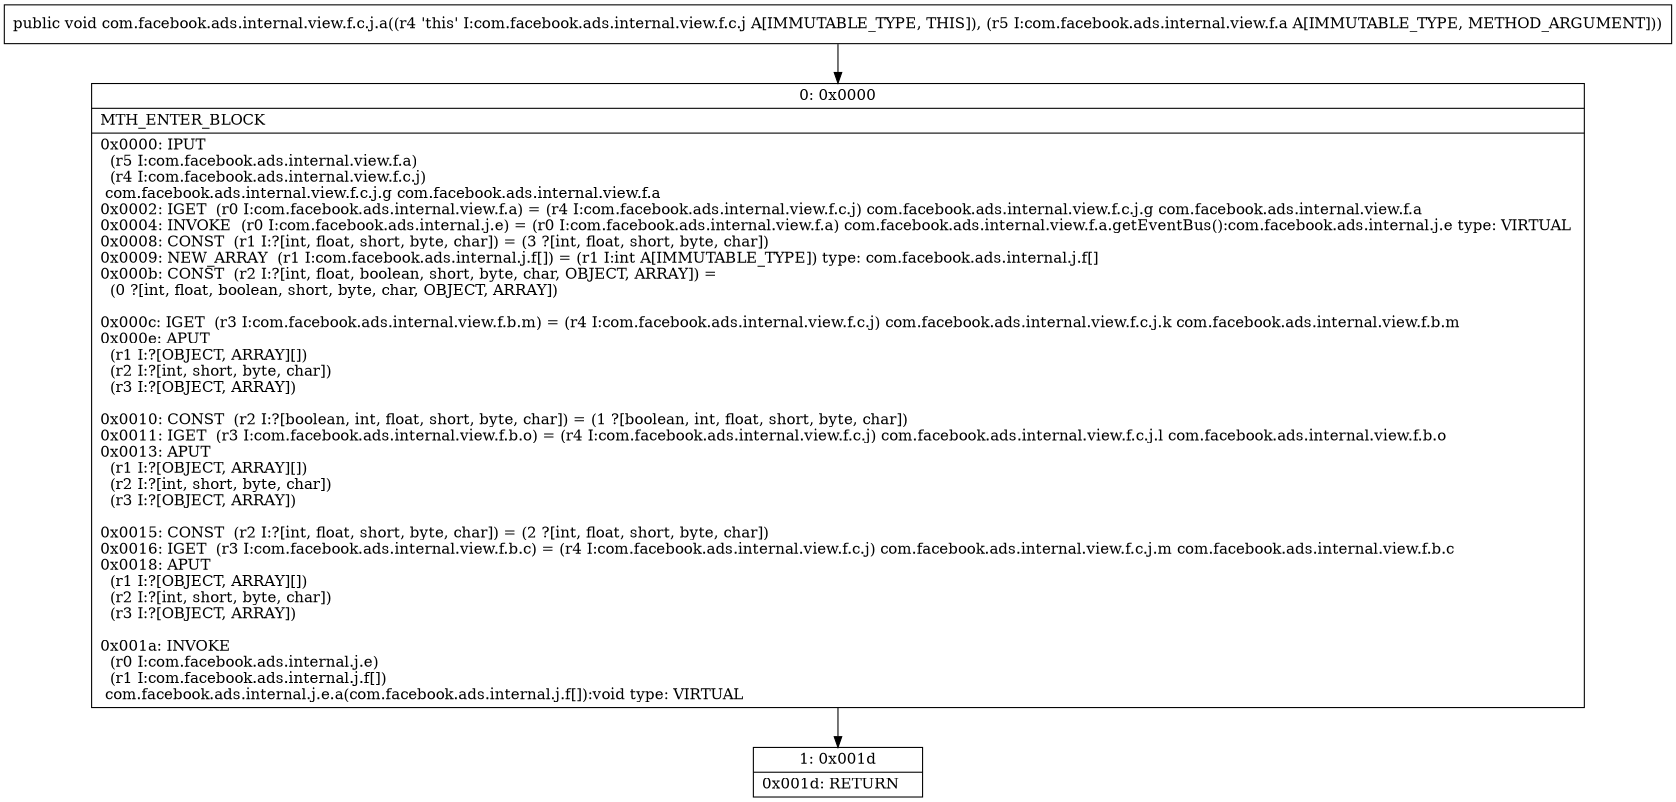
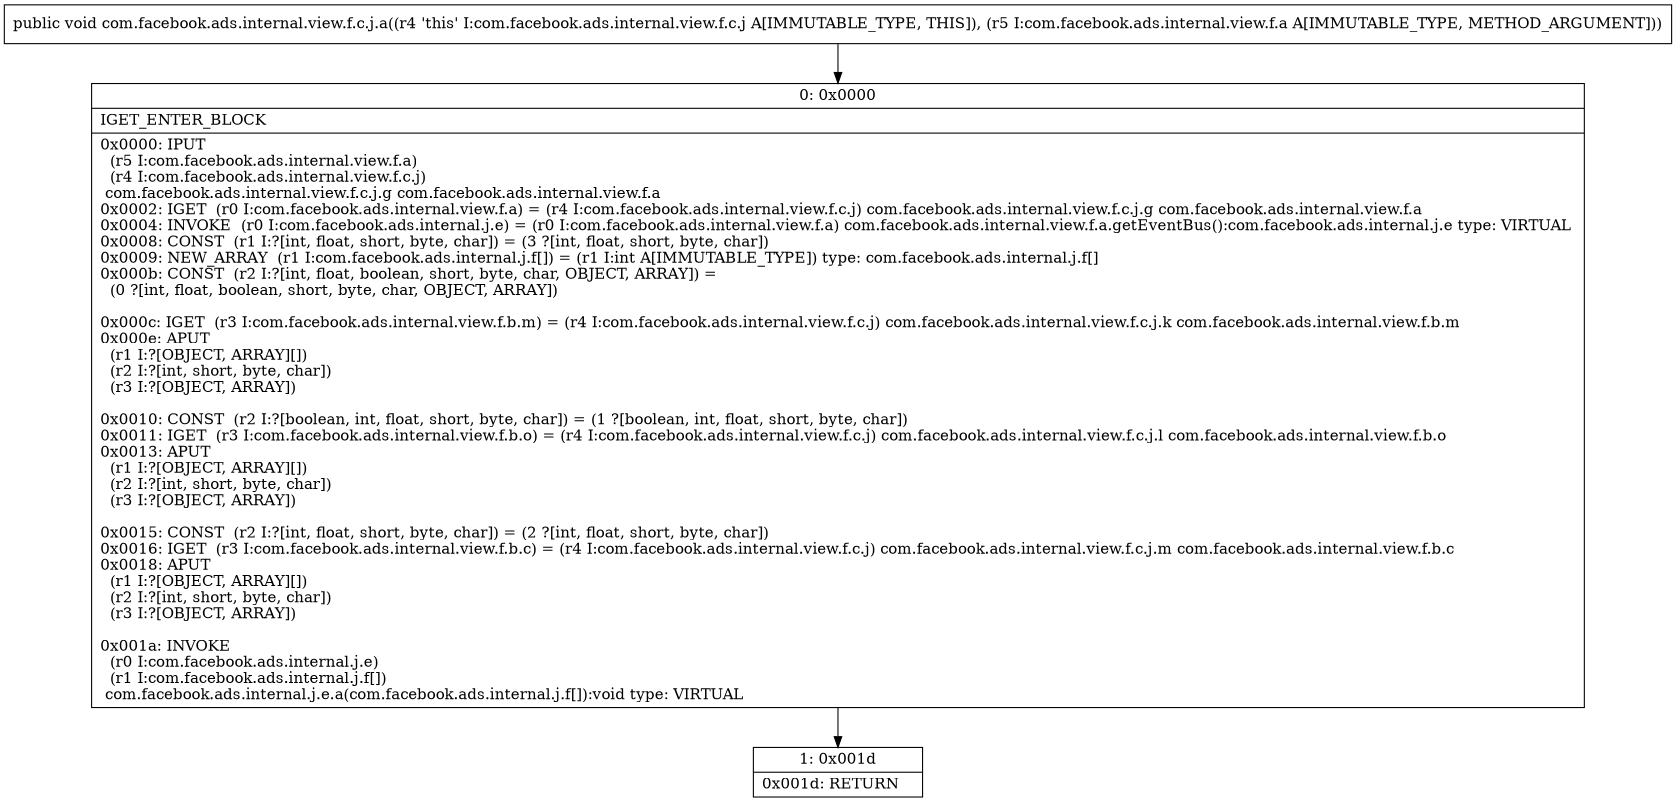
  digraph {
    node [shape=record]
-   n1 [label="{0\:\ 0x0000|MTH_ENTER_BLOCK\l|0x0000: IPUT  \l  (r5 I:com.facebook.ads.internal.view.f.a)\l  (r4 I:com.facebook.ads.internal.view.f.c.j)\l com.facebook.ads.internal.view.f.c.j.g com.facebook.ads.internal.view.f.a \l0x0002: IGET  (r0 I:com.facebook.ads.internal.view.f.a) = (r4 I:com.facebook.ads.internal.view.f.c.j) com.facebook.ads.internal.view.f.c.j.g com.facebook.ads.internal.view.f.a \l0x0004: INVOKE  (r0 I:com.facebook.ads.internal.j.e) = (r0 I:com.facebook.ads.internal.view.f.a) com.facebook.ads.internal.view.f.a.getEventBus():com.facebook.ads.internal.j.e type: VIRTUAL \l0x0008: CONST  (r1 I:?[int, float, short, byte, char]) = (3 ?[int, float, short, byte, char]) \l0x0009: NEW_ARRAY  (r1 I:com.facebook.ads.internal.j.f[]) = (r1 I:int A[IMMUTABLE_TYPE]) type: com.facebook.ads.internal.j.f[] \l0x000b: CONST  (r2 I:?[int, float, boolean, short, byte, char, OBJECT, ARRAY]) = \l  (0 ?[int, float, boolean, short, byte, char, OBJECT, ARRAY])\l \l0x000c: IGET  (r3 I:com.facebook.ads.internal.view.f.b.m) = (r4 I:com.facebook.ads.internal.view.f.c.j) com.facebook.ads.internal.view.f.c.j.k com.facebook.ads.internal.view.f.b.m \l0x000e: APUT  \l  (r1 I:?[OBJECT, ARRAY][])\l  (r2 I:?[int, short, byte, char])\l  (r3 I:?[OBJECT, ARRAY])\l \l0x0010: CONST  (r2 I:?[boolean, int, float, short, byte, char]) = (1 ?[boolean, int, float, short, byte, char]) \l0x0011: IGET  (r3 I:com.facebook.ads.internal.view.f.b.o) = (r4 I:com.facebook.ads.internal.view.f.c.j) com.facebook.ads.internal.view.f.c.j.l com.facebook.ads.internal.view.f.b.o \l0x0013: APUT  \l  (r1 I:?[OBJECT, ARRAY][])\l  (r2 I:?[int, short, byte, char])\l  (r3 I:?[OBJECT, ARRAY])\l \l0x0015: CONST  (r2 I:?[int, float, short, byte, char]) = (2 ?[int, float, short, byte, char]) \l0x0016: IGET  (r3 I:com.facebook.ads.internal.view.f.b.c) = (r4 I:com.facebook.ads.internal.view.f.c.j) com.facebook.ads.internal.view.f.c.j.m com.facebook.ads.internal.view.f.b.c \l0x0018: APUT  \l  (r1 I:?[OBJECT, ARRAY][])\l  (r2 I:?[int, short, byte, char])\l  (r3 I:?[OBJECT, ARRAY])\l \l0x001a: INVOKE  \l  (r0 I:com.facebook.ads.internal.j.e)\l  (r1 I:com.facebook.ads.internal.j.f[])\l com.facebook.ads.internal.j.e.a(com.facebook.ads.internal.j.f[]):void type: VIRTUAL \l}"]
+   n1 [label="{0\:\ 0x0000|IGET_ENTER_BLOCK\l|0x0000: IPUT  \l  (r5 I:com.facebook.ads.internal.view.f.a)\l  (r4 I:com.facebook.ads.internal.view.f.c.j)\l com.facebook.ads.internal.view.f.c.j.g com.facebook.ads.internal.view.f.a \l0x0002: IGET  (r0 I:com.facebook.ads.internal.view.f.a) = (r4 I:com.facebook.ads.internal.view.f.c.j) com.facebook.ads.internal.view.f.c.j.g com.facebook.ads.internal.view.f.a \l0x0004: INVOKE  (r0 I:com.facebook.ads.internal.j.e) = (r0 I:com.facebook.ads.internal.view.f.a) com.facebook.ads.internal.view.f.a.getEventBus():com.facebook.ads.internal.j.e type: VIRTUAL \l0x0008: CONST  (r1 I:?[int, float, short, byte, char]) = (3 ?[int, float, short, byte, char]) \l0x0009: NEW_ARRAY  (r1 I:com.facebook.ads.internal.j.f[]) = (r1 I:int A[IMMUTABLE_TYPE]) type: com.facebook.ads.internal.j.f[] \l0x000b: CONST  (r2 I:?[int, float, boolean, short, byte, char, OBJECT, ARRAY]) = \l  (0 ?[int, float, boolean, short, byte, char, OBJECT, ARRAY])\l \l0x000c: IGET  (r3 I:com.facebook.ads.internal.view.f.b.m) = (r4 I:com.facebook.ads.internal.view.f.c.j) com.facebook.ads.internal.view.f.c.j.k com.facebook.ads.internal.view.f.b.m \l0x000e: APUT  \l  (r1 I:?[OBJECT, ARRAY][])\l  (r2 I:?[int, short, byte, char])\l  (r3 I:?[OBJECT, ARRAY])\l \l0x0010: CONST  (r2 I:?[boolean, int, float, short, byte, char]) = (1 ?[boolean, int, float, short, byte, char]) \l0x0011: IGET  (r3 I:com.facebook.ads.internal.view.f.b.o) = (r4 I:com.facebook.ads.internal.view.f.c.j) com.facebook.ads.internal.view.f.c.j.l com.facebook.ads.internal.view.f.b.o \l0x0013: APUT  \l  (r1 I:?[OBJECT, ARRAY][])\l  (r2 I:?[int, short, byte, char])\l  (r3 I:?[OBJECT, ARRAY])\l \l0x0015: CONST  (r2 I:?[int, float, short, byte, char]) = (2 ?[int, float, short, byte, char]) \l0x0016: IGET  (r3 I:com.facebook.ads.internal.view.f.b.c) = (r4 I:com.facebook.ads.internal.view.f.c.j) com.facebook.ads.internal.view.f.c.j.m com.facebook.ads.internal.view.f.b.c \l0x0018: APUT  \l  (r1 I:?[OBJECT, ARRAY][])\l  (r2 I:?[int, short, byte, char])\l  (r3 I:?[OBJECT, ARRAY])\l \l0x001a: INVOKE  \l  (r0 I:com.facebook.ads.internal.j.e)\l  (r1 I:com.facebook.ads.internal.j.f[])\l com.facebook.ads.internal.j.e.a(com.facebook.ads.internal.j.f[]):void type: VIRTUAL \l}"]
    n2 [label="{1\:\ 0x001d|0x001d: RETURN   \l}"]
    n3 [label="{public void com.facebook.ads.internal.view.f.c.j.a((r4 'this' I:com.facebook.ads.internal.view.f.c.j A[IMMUTABLE_TYPE, THIS]), (r5 I:com.facebook.ads.internal.view.f.a A[IMMUTABLE_TYPE, METHOD_ARGUMENT])) }"]
    n1 -> n2
    n3 -> n1
  }
